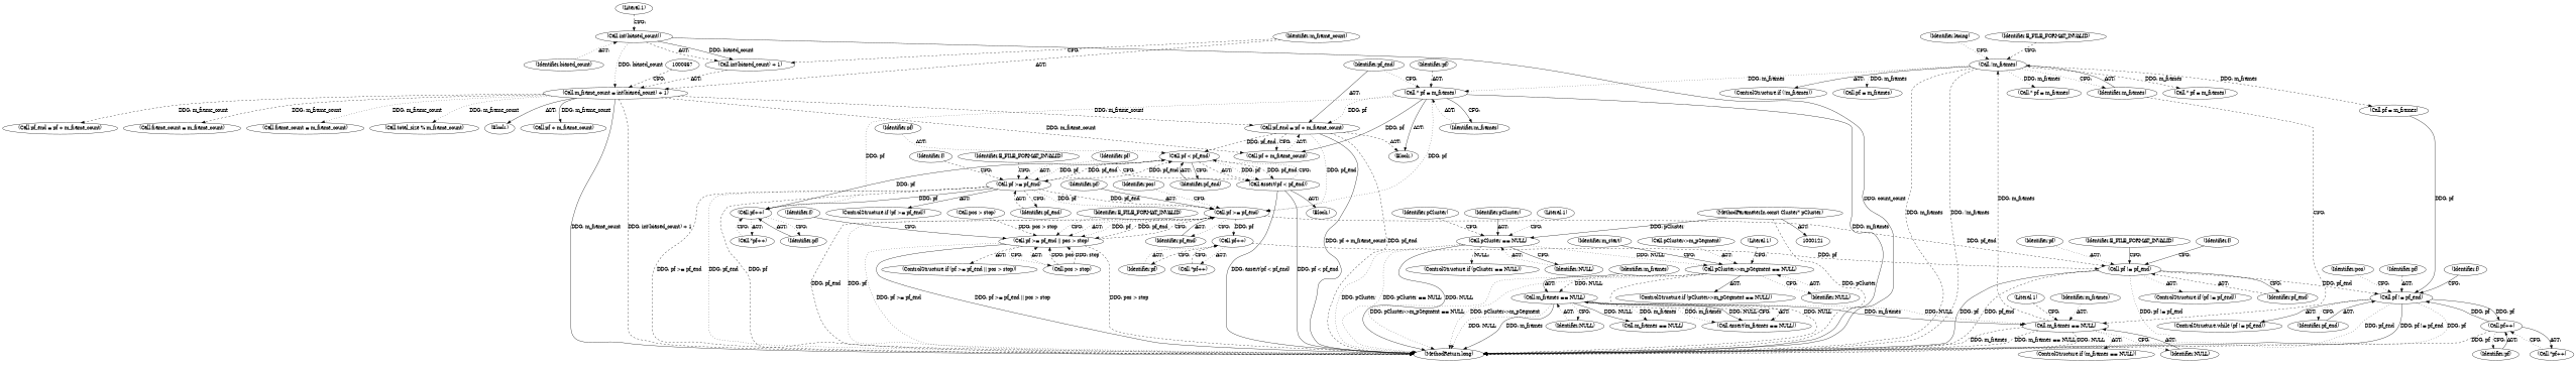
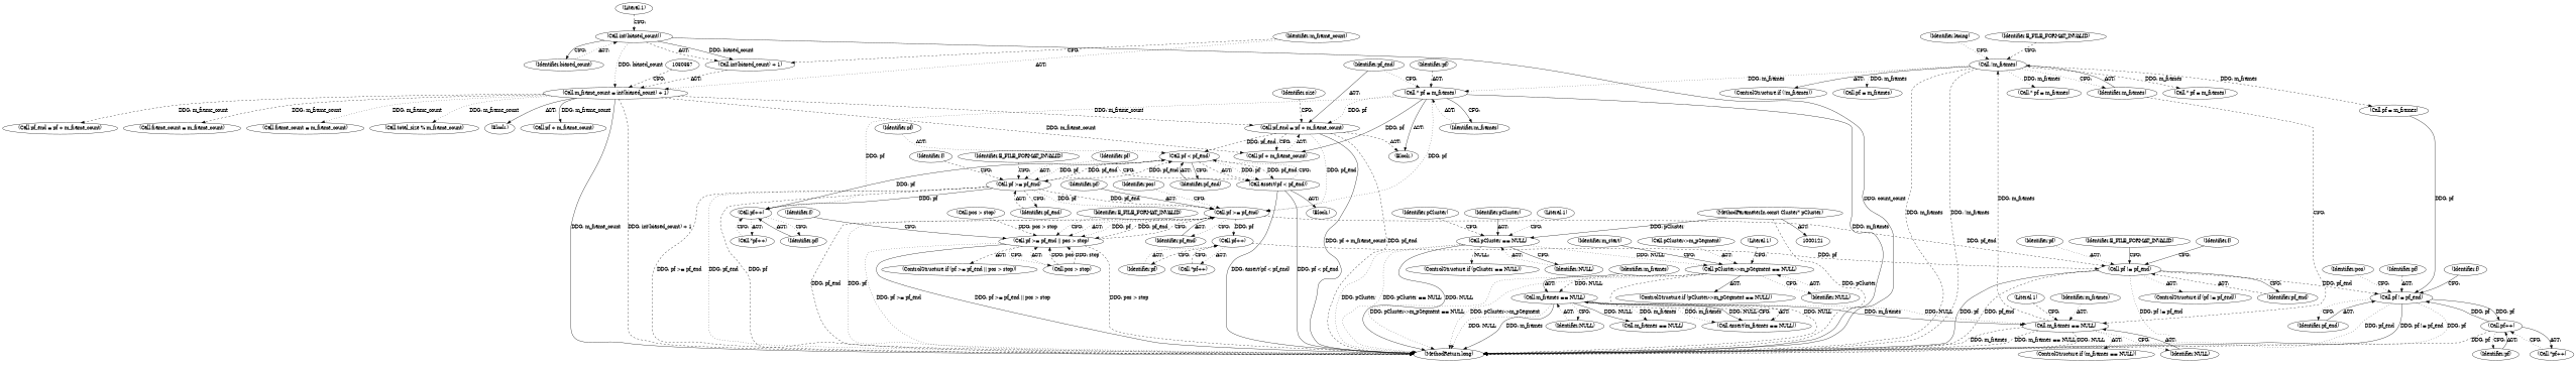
  digraph {
    edge [style=dotted]
    n1 [label="(Call,pf_end = pf + m_frame_count)"]
    n2 [label="(Call,pf < pf_end)"]
    n3 [label="(Call,pf >= pf_end)"]
    n4 [label="(MethodReturn,long)"]
    n5 [label="(Block,)"]
    n6 [label="(Call,pf + m_frame_count)"]
    n7 [label="(Call,assert(pf < pf_end))"]
    n8 [label="(Call,pf >= pf_end)"]
    n9 [label="(Identifier,pf_end)"]
    n10 [label="(Call,pf >= pf_end || pos > stop)"]
    n11 [label="(Call,pf++)"]
    n12 [label="(Call,pf != pf_end)"]
    n13 [label="(Identifier,pf_end)"]
    n14 [label="(Call,* pf = m_frames)"]
    n15 [label="(Call,pf++)"]
    n16 [label="(Identifier,m_frames)"]
    n17 [label="(Call,*pf++)"]
    n18 [label="(Identifier,pf)"]
    n19 [label="(Call,!m_frames)"]
    n20 [label="(Call,pf = m_frames)"]
    n21 [label="(Call,* pf = m_frames)"]
    n22 [label="(Identifier,m_frames)"]
    n23 [label="(Call,* pf = m_frames)"]
    n24 [label="(ControlStructure,if (!m_frames))"]
    n25 [label="(Call,pf = m_frames)"]
    n26 [label="(Call,pf != pf_end)"]
    n27 [label="(Call,m_frames == NULL)"]
    n28 [label="(ControlStructure,if (m_frames == NULL))"]
    n29 [label="(Identifier,NULL)"]
    n30 [label="(Call,m_frames == NULL)"]
    n31 [label="(Call,assert(m_frames == NULL))"]
    n32 [label="(Identifier,NULL)"]
    n33 [label="(Call,m_frames == NULL)"]
    n34 [label="(Call,pCluster->m_pSegment == NULL)"]
    n35 [label="(ControlStructure,if (pCluster->m_pSegment == NULL))"]
    n36 [label="(Identifier,NULL)"]
    n37 [label="(Call,pCluster == NULL)"]
    n38 [label="(ControlStructure,if (pCluster == NULL))"]
    n39 [label="(Identifier,NULL)"]
    n40 [label="(MethodParameterIn,const Cluster* pCluster)"]
    1000121
    n42 [label="(Call,m_frame_count = int(biased_count) + 1)"]
    n43 [label="(Block,)"]
    n44 [label="(Call,pf + m_frame_count)"]
    n45 [label="(Call,pf_end = pf + m_frame_count)"]
    n46 [label="(Call,frame_count = m_frame_count)"]
    n47 [label="(Call,frame_count = m_frame_count)"]
    n48 [label="(Call,total_size % m_frame_count)"]
    n49 [label="(Call,int(biased_count) + 1)"]
    n50 [label="(Call,int(biased_count))"]
    n51 [label="(Identifier,biased_count)"]
    n52 [label="(Block,)"]
-   n53 [label="(ControlStructure,if (pf >= pf_end))"]
    n54 [label="(Identifier,pf_end)"]
    n55 [label="(Call,pos > stop)"]
    n56 [label="(ControlStructure,if (pf >= pf_end || pos > stop))"]
    n57 [label="(Identifier,pf)"]
    n58 [label="(Call,*pf++)"]
    n59 [label="(ControlStructure,if (pf != pf_end))"]
    n60 [label="(Identifier,pf_end)"]
    n61 [label="(Call,pf++)"]
-   n62 [label="(ControlStructure,while (pf != pf_end))"]
    n63 [label="(Identifier,pf_end)"]
    n64 [label="(Call,*pf++)"]
    n65 [label="(Identifier,pf)"]
    n66 [label="(Call,pCluster->m_pSegment)"]
    n67 [label="(Identifier,lacing)"]
    n68 [label="(Identifier,pCluster)"]
+   n69 [label="(Identifier,size)"]
    n70 [label="(Identifier,pf)"]
    n71 [label="(Identifier,E_FILE_FORMAT_INVALID)"]
    n72 [label="(Literal,1)"]
    n73 [label="(Identifier,pf)"]
    n74 [label="(Call,pos > stop)"]
    n75 [label="(Identifier,f)"]
    n76 [label="(Identifier,m_frame_count)"]
    n77 [label="(Identifier,f)"]
    n78 [label="(Identifier,pf)"]
    n79 [label="(Identifier,pos)"]
    n80 [label="(Identifier,E_FILE_FORMAT_INVALID)"]
    n81 [label="(Identifier,m_frames)"]
    n82 [label="(Identifier,pf)"]
    n83 [label="(Identifier,pf_end)"]
    n84 [label="(Identifier,E_FILE_FORMAT_INVALID)"]
    n85 [label="(Identifier,pf)"]
    n86 [label="(Literal,1)"]
    n87 [label="(Identifier,m_start)"]
    n88 [label="(Identifier,pCluster)"]
    n89 [label="(Identifier,E_FILE_FORMAT_INVALID)"]
    n90 [label="(Identifier,f)"]
    n91 [label="(Literal,1)"]
    n92 [label="(Identifier,pf)"]
    n93 [label="(Literal,1)"]
    n94 [label="(Identifier,pos)"]
    n95 [label="(Identifier,m_frames)"]
    n96 [label="(Identifier,f)"]
-   1000367
+   1000367 [label=1030367]
    n1 -> n2 [label="DDG: pf_end" style=dashed]
    n1 -> n3 [label="DDG: pf_end"]
    n1 -> n4 [label="DDG: pf + m_frame_count" style=solid]
    n1 -> n4 [label="DDG: pf_end" style=dashed]
    n1 -> n5 [label="AST: " style=dashed]
    n1 -> n6 [label="CFG: " style=dashed]
    n2 -> n7 [label="AST: " style=dashed]
    n2 -> n7 [label="DDG: pf"]
    n2 -> n7 [label="DDG: pf_end" style=dashed]
    n2 -> n8 [label="DDG: pf"]
    n2 -> n8 [label="DDG: pf_end" style=dashed]
    n2 -> n9 [label="CFG: " style=solid]
    n3 -> n4 [label="DDG: pf_end" style=dashed]
    n3 -> n4 [label="DDG: pf"]
    n3 -> n10 [label="AST: "]
    n3 -> n10 [label="DDG: pf"]
    n3 -> n10 [label="DDG: pf_end" style=dashed]
    n3 -> n11 [label="DDG: pf" style=dashed]
    n3 -> n12 [label="DDG: pf_end" style=dashed]
    n3 -> n13 [label="CFG: "]
    n6 -> n1 [label="AST: "]
    n7 -> n2 [label="CFG: "]
    n7 -> n4 [label="DDG: assert(pf < pf_end)" style=solid]
    n7 -> n4 [label="DDG: pf < pf_end" style=solid]
    n7 -> n52 [label="AST: " style=solid]
    n8 -> n2 [label="DDG: pf_end" style=dashed]
    n8 -> n3 [label="DDG: pf"]
    n8 -> n3 [label="DDG: pf_end" style=dashed]
    n8 -> n4 [label="DDG: pf >= pf_end" style=dashed]
    n8 -> n4 [label="DDG: pf_end"]
    n8 -> n4 [label="DDG: pf" style=dashed]
    n8 -> n15 [label="DDG: pf" style=solid]
-   n8 -> n53 [label="AST: " style=solid]
    n8 -> n54 [label="CFG: " style=dashed]
    n9 -> n2 [label="AST: " style=solid]
    n10 -> n3 [label="CFG: " style=dashed]
    n10 -> n4 [label="DDG: pos > stop" style=dashed]
    n10 -> n4 [label="DDG: pf >= pf_end"]
    n10 -> n4 [label="DDG: pf >= pf_end || pos > stop" style=solid]
    n10 -> n55 [label="CFG: "]
    n10 -> n56 [label="AST: " style=dashed]
    n11 -> n12 [label="DDG: pf" style=dashed]
    n11 -> n57 [label="CFG: " style=dashed]
    n11 -> n58 [label="AST: "]
    n12 -> n4 [label="DDG: pf != pf_end"]
    n12 -> n4 [label="DDG: pf" style=solid]
    n12 -> n4 [label="DDG: pf_end" style=dashed]
    n12 -> n26 [label="DDG: pf_end" style=dashed]
    n12 -> n59 [label="AST: "]
    n12 -> n60 [label="CFG: " style=solid]
    n13 -> n3 [label="AST: " style=solid]
    n14 -> n1 [label="DDG: pf"]
    n14 -> n3 [label="DDG: pf"]
    n14 -> n4 [label="DDG: m_frames" style=solid]
    n14 -> n5 [label="AST: " style=solid]
    n14 -> n6 [label="DDG: pf" style=solid]
    n14 -> n15 [label="DDG: pf"]
    n14 -> n16 [label="CFG: " style=solid]
    n15 -> n2 [label="DDG: pf" style=solid]
    n15 -> n17 [label="AST: "]
    n15 -> n18 [label="CFG: "]
    n16 -> n14 [label="AST: "]
    n17 -> n15 [label="CFG: "]
    n18 -> n15 [label="AST: " style=solid]
    n19 -> n4 [label="DDG: m_frames" style=dashed]
    n19 -> n4 [label="DDG: !m_frames" style=dashed]
    n19 -> n14 [label="DDG: m_frames"]
    n19 -> n20 [label="DDG: m_frames" style=dashed]
    n19 -> n21 [label="DDG: m_frames"]
    n19 -> n22 [label="CFG: "]
    n19 -> n23 [label="DDG: m_frames" style=dashed]
    n19 -> n24 [label="AST: " style=solid]
    n19 -> n25 [label="DDG: m_frames"]
    n20 -> n26 [label="DDG: pf" style=solid]
    n22 -> n19 [label="AST: " style=solid]
    n22 -> n27 [label="CFG: " style=dashed]
    n26 -> n4 [label="DDG: pf_end"]
    n26 -> n4 [label="DDG: pf != pf_end" style=solid]
    n26 -> n4 [label="DDG: pf"]
    n26 -> n61 [label="DDG: pf" style=solid]
-   n26 -> n62 [label="AST: " style=solid]
    n26 -> n63 [label="CFG: "]
    n27 -> n4 [label="DDG: m_frames" style=dashed]
    n27 -> n4 [label="DDG: m_frames == NULL" style=dashed]
    n27 -> n4 [label="DDG: NULL" style=dashed]
    n27 -> n19 [label="DDG: m_frames" style=dashed]
    n27 -> n28 [label="AST: "]
    n27 -> n29 [label="CFG: "]
    n29 -> n27 [label="AST: " style=solid]
    n30 -> n4 [label="DDG: NULL"]
    n30 -> n4 [label="DDG: m_frames" style=solid]
    n30 -> n27 [label="DDG: m_frames" style=solid]
    n30 -> n27 [label="DDG: NULL"]
    n30 -> n31 [label="AST: " style=dashed]
    n30 -> n31 [label="DDG: m_frames"]
    n30 -> n31 [label="DDG: NULL" style=solid]
    n30 -> n32 [label="CFG: "]
    n30 -> n33 [label="DDG: m_frames"]
    n30 -> n33 [label="DDG: NULL" style=solid]
    n31 -> n30 [label="CFG: " style=dashed]
    n32 -> n30 [label="AST: "]
    n34 -> n4 [label="DDG: pCluster->m_pSegment == NULL"]
    n34 -> n4 [label="DDG: pCluster->m_pSegment"]
    n34 -> n4 [label="DDG: NULL" style=dashed]
    n34 -> n30 [label="DDG: NULL" style=dashed]
    n34 -> n35 [label="AST: " style=solid]
    n34 -> n36 [label="CFG: "]
    n36 -> n34 [label="AST: "]
    n37 -> n4 [label="DDG: pCluster"]
    n37 -> n4 [label="DDG: pCluster == NULL"]
    n37 -> n4 [label="DDG: NULL" style=solid]
    n37 -> n34 [label="DDG: NULL"]
    n37 -> n38 [label="NULL: " style=dashed]
    n37 -> n39 [label="CFG: " style=solid]
    n39 -> n37 [label="AST: "]
    n40 -> n4 [label="DDG: pCluster" style=dashed]
    n40 -> n37 [label="DDG: pCluster" style=solid]
    n40 -> 1000121 [label="AST: " style=solid]
    n42 -> n1 [label="DDG: m_frame_count" style=dashed]
    n42 -> n4 [label="DDG: m_frame_count" style=solid]
    n42 -> n4 [label="DDG: int(biased_count) + 1" style=dashed]
    n42 -> n6 [label="DDG: m_frame_count" style=dashed]
    n42 -> n43 [label="AST: " style=solid]
    n42 -> n44 [label="DDG: m_frame_count" style=solid]
    n42 -> n45 [label="DDG: m_frame_count" style=dashed]
    n42 -> n46 [label="DDG: m_frame_count" style=dashed]
    n42 -> n47 [label="DDG: m_frame_count"]
    n42 -> n48 [label="DDG: m_frame_count"]
    n49 -> n42 [label="AST: " style=dashed]
    n50 -> n4 [label="DDG: count_count" style=solid]
    n50 -> n42 [label="DDG: biased_count"]
    n50 -> n49 [label="AST: " style=dashed]
    n50 -> n49 [label="DDG: biased_count" style=solid]
+   n50 -> n51 [label="CFG: " style=solid]
    n51 -> n50 [label="AST: "]
    n54 -> n8 [label="AST: " style=dashed]
    n55 -> n10 [label="AST: "]
    n55 -> n10 [label="DDG: pos" style=dashed]
    n55 -> n10 [label="DDG: stop" style=dashed]
    n57 -> n11 [label="AST: "]
    n58 -> n11 [label="CFG: " style=dashed]
    n60 -> n12 [label="AST: " style=dashed]
    n61 -> n4 [label="DDG: pf" style=dashed]
    n61 -> n26 [label="DDG: pf" style=solid]
    n61 -> n64 [label="AST: " style=solid]
    n61 -> n65 [label="CFG: "]
    n63 -> n26 [label="AST: " style=solid]
    n64 -> n61 [label="CFG: "]
    n65 -> n61 [label="AST: " style=solid]
    n66 -> n34 [label="AST: "]
    n67 -> n19 [label="CFG: "]
    n68 -> n37 [label="CFG: " style=dashed]
+   n69 -> n1 [label="CFG: " style=dashed]
    n70 -> n3 [label="AST: " style=solid]
    n71 -> n12 [label="CFG: " style=solid]
    n72 -> n34 [label="CFG: " style=dashed]
    n73 -> n7 [label="CFG: " style=dashed]
    n73 -> n8 [label="AST: "]
    n74 -> n10 [label="DDG: pos > stop" style=dashed]
    n75 -> n12 [label="CFG: " style=solid]
-   n76 -> n42 [label="AST: " style=dashed]
+   n76 -> n42 [label="AST: "]
    n76 -> n49 [label="CFG: " style=dashed]
    n77 -> n26 [label="CFG: " style=solid]
    n78 -> n12 [label="AST: "]
    n79 -> n26 [label="CFG: "]
    n80 -> n19 [label="CFG: " style=dashed]
    n81 -> n30 [label="AST: " style=solid]
    n82 -> n26 [label="AST: " style=dashed]
    n83 -> n1 [label="AST: " style=solid]
    n83 -> n14 [label="CFG: "]
    n84 -> n8 [label="CFG: " style=dashed]
    n85 -> n2 [label="AST: "]
    n86 -> n27 [label="CFG: " style=dashed]
    n87 -> n34 [label="CFG: " style=solid]
    n88 -> n37 [label="AST: " style=solid]
    n89 -> n10 [label="CFG: "]
    n90 -> n10 [label="CFG: " style=solid]
    n91 -> n50 [label="CFG: " style=dashed]
    n92 -> n14 [label="AST: " style=dashed]
    n93 -> n37 [label="CFG: "]
    n94 -> n3 [label="CFG: "]
    n95 -> n27 [label="AST: "]
    n96 -> n8 [label="CFG: " style=dashed]
    1000367 -> n42 [label="CFG: " style=dashed]
  }
